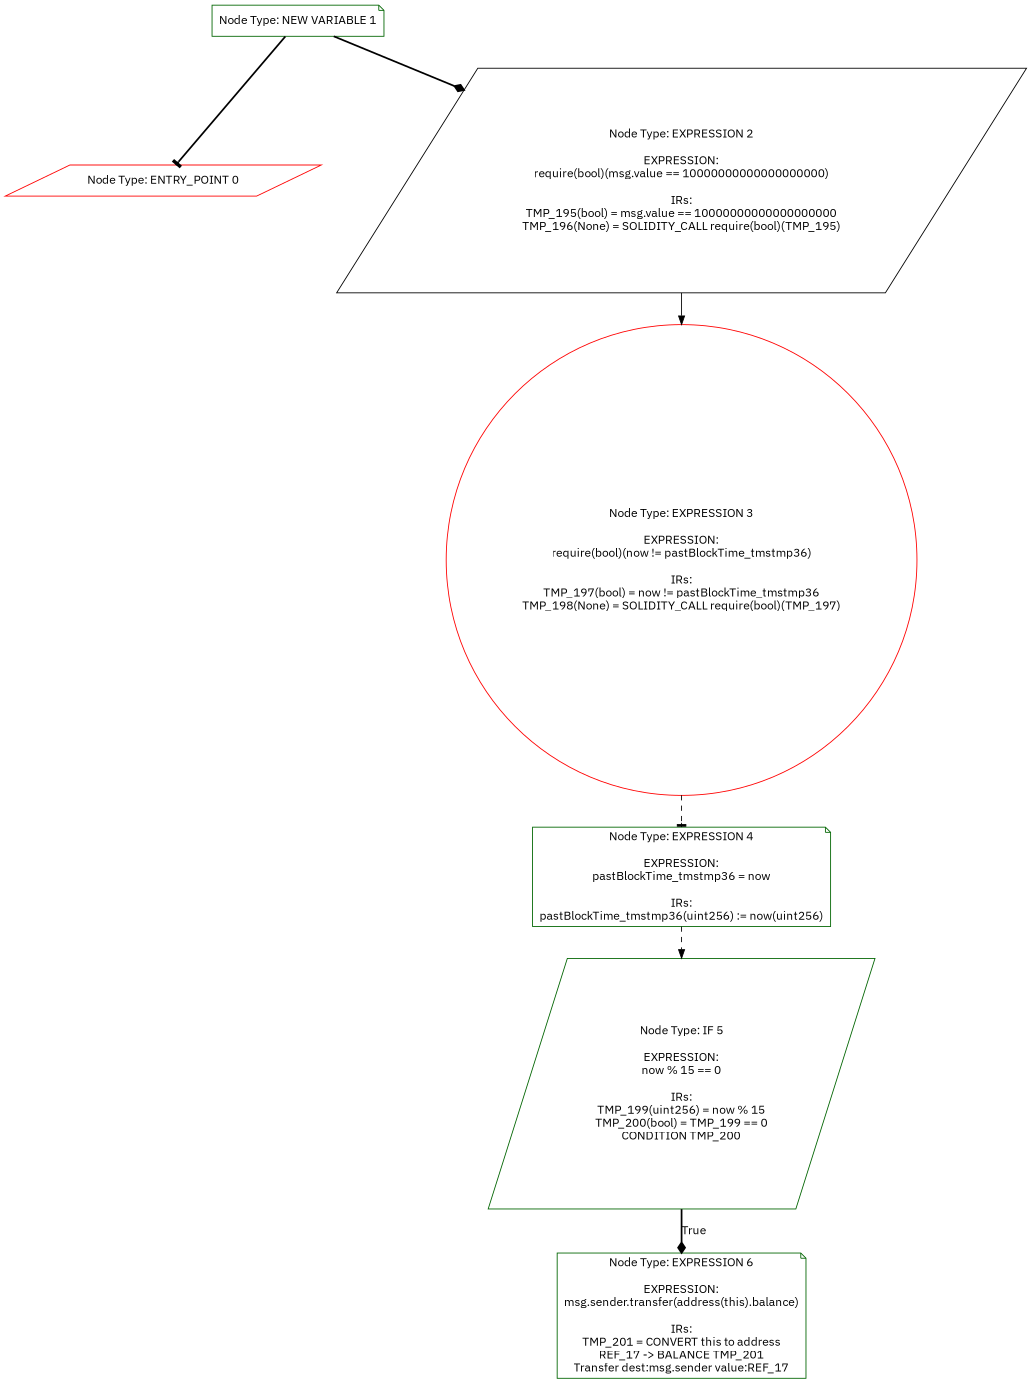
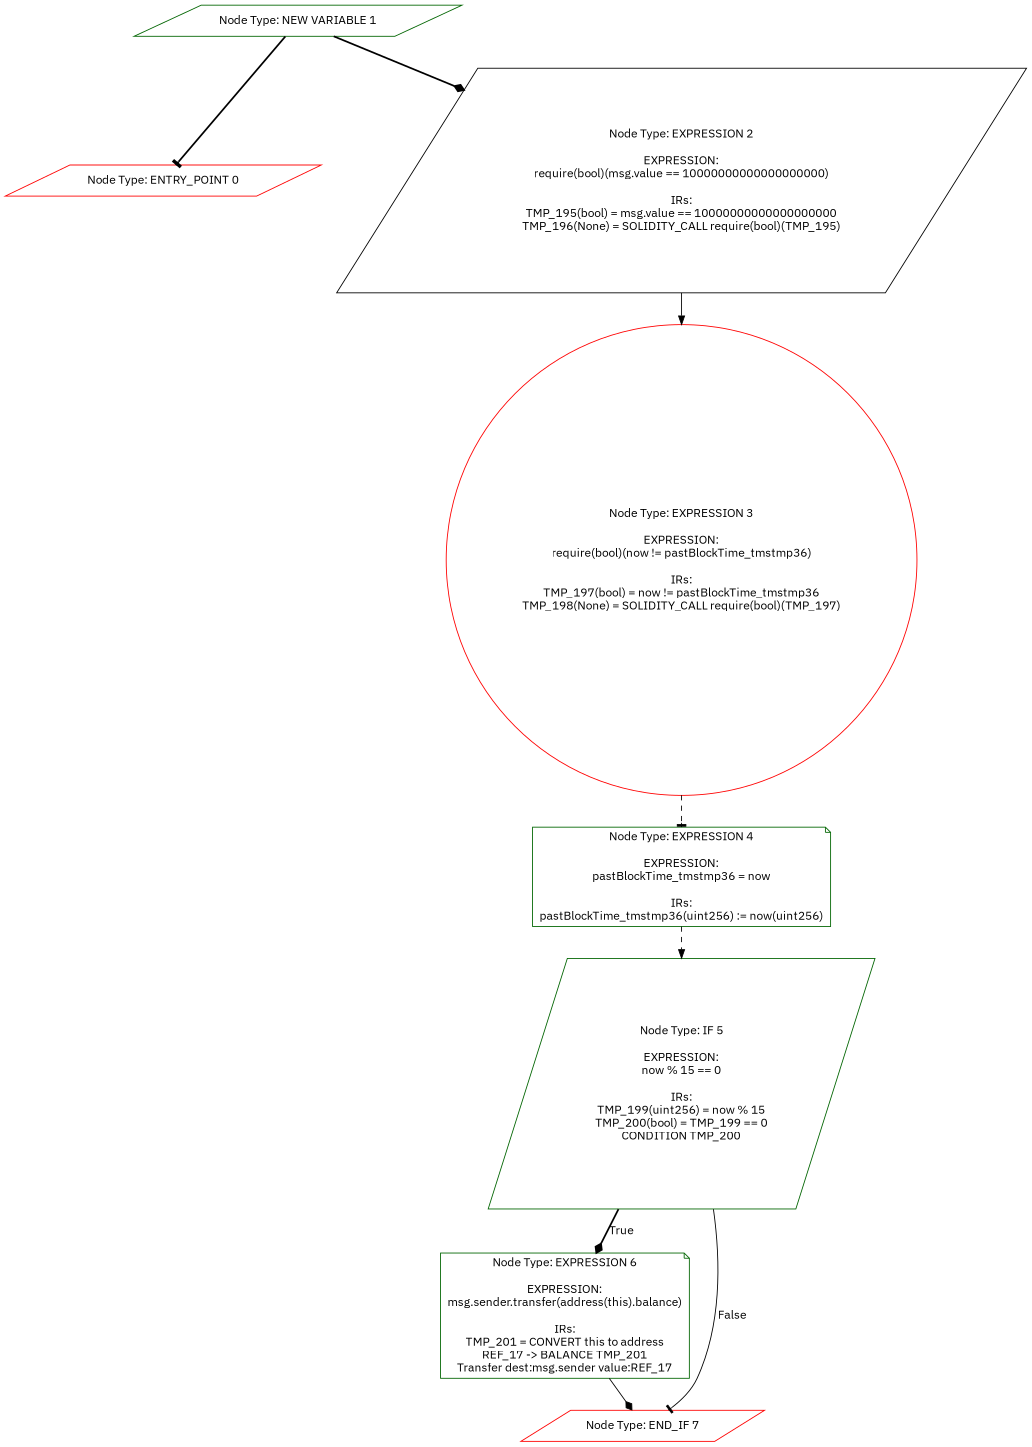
  digraph {
    fontname="IBM Plex Sans"
    node [color=darkgreen fontname="IBM Plex Sans" shape=parallelogram]
    edge [arrowhead=tee fontname="IBM Plex Sans" style=bold]
    n1 [color=red label="Node Type: ENTRY_POINT 0\n"]
-   n2 [label="Node Type: NEW VARIABLE 1\n" shape=note]
+   n2 [label="Node Type: NEW VARIABLE 1\n"]
    n3 [color=black label="Node Type: EXPRESSION 2\n\nEXPRESSION:\nrequire(bool)(msg.value == 10000000000000000000)\n\nIRs:\nTMP_195(bool) = msg.value == 10000000000000000000\nTMP_196(None) = SOLIDITY_CALL require(bool)(TMP_195)"]
    n4 [color=red label="Node Type: EXPRESSION 3\n\nEXPRESSION:\nrequire(bool)(now != pastBlockTime_tmstmp36)\n\nIRs:\nTMP_197(bool) = now != pastBlockTime_tmstmp36\nTMP_198(None) = SOLIDITY_CALL require(bool)(TMP_197)" shape=circle]
    n5 [label="Node Type: EXPRESSION 4\n\nEXPRESSION:\npastBlockTime_tmstmp36 = now\n\nIRs:\npastBlockTime_tmstmp36(uint256) := now(uint256)" shape=note]
    n6 [label="Node Type: IF 5\n\nEXPRESSION:\nnow % 15 == 0\n\nIRs:\nTMP_199(uint256) = now % 15\nTMP_200(bool) = TMP_199 == 0\nCONDITION TMP_200"]
    n7 [label="Node Type: EXPRESSION 6\n\nEXPRESSION:\nmsg.sender.transfer(address(this).balance)\n\nIRs:\nTMP_201 = CONVERT this to address\nREF_17 -> BALANCE TMP_201\nTransfer dest:msg.sender value:REF_17" shape=note]
+   n8 [color=red label="Node Type: END_IF 7\n"]
    n2 -> n1
    n2 -> n3 [arrowhead=diamond]
    n3 -> n4 [arrowhead=normal style=solid]
    n4 -> n5 [style=dashed]
    n5 -> n6 [arrowhead=normal style=dashed]
    n6 -> n7 [arrowhead=diamond label=True]
+   n6 -> n8 [label=False style=solid]
+   n7 -> n8 [arrowhead=diamond style=solid]
  }
